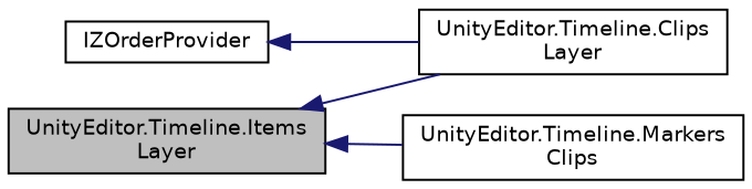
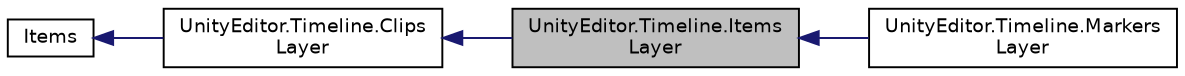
  digraph {
    rankdir=LR
    node [color=black fillcolor=white fontname=Helvetica fontsize=10 shape=record style=filled]
    edge [color=midnightblue dir=back fontname=Helvetica fontsize=10 labelfontname=Helvetica labelfontsize=10 style=solid]
    n1 [fillcolor=grey75 fontcolor=black height=0.2 label="UnityEditor.Timeline.Items\lLayer" width=0.4]
    n2 [height=0.2 label="UnityEditor.Timeline.Clips\lLayer" width=0.4]
-   n3 [height=0.2 label="UnityEditor.Timeline.Markers\lClips" width=0.4]
-   n4 [height=0.2 label=IZOrderProvider width=0.4]
-   n1 -> n2
+   n3 [height=0.2 label="UnityEditor.Timeline.Markers\lLayer" width=0.4]
+   n4 [height=0.2 label=Items width=0.4]
+   n2 -> n1
    n1 -> n3
    n4 -> n2
  }
